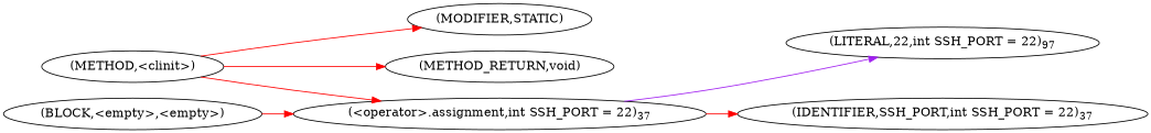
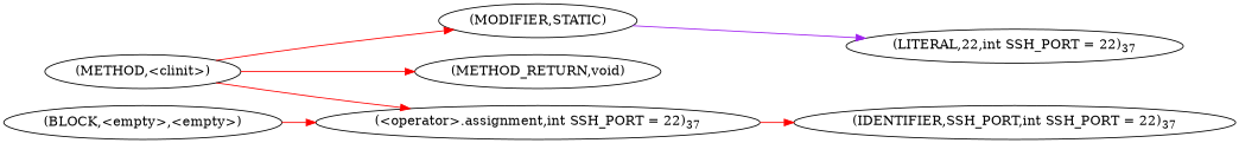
  digraph {
    rankdir=LR
    edge [color=red]
    n1 [label=<(METHOD,&lt;clinit&gt;)>]
    n2 [label=<(MODIFIER,STATIC)>]
    n3 [label=<(METHOD_RETURN,void)>]
    n4 [label=<(&lt;operator&gt;.assignment,int SSH_PORT = 22)<SUB>37</SUB>>]
    n5 [label=<(BLOCK,&lt;empty&gt;,&lt;empty&gt;)>]
    n6 [label=<(IDENTIFIER,SSH_PORT,int SSH_PORT = 22)<SUB>37</SUB>>]
-   n7 [label=<(LITERAL,22,int SSH_PORT = 22)<SUB>97</SUB>>]
+   n7 [label=<(LITERAL,22,int SSH_PORT = 22)<SUB>37</SUB>>]
    n1 -> n2
    n1 -> n3
    n1 -> n4
    n4 -> n6
-   n4 -> n7 [color=purple]
+   n2 -> n7 [color=purple]
    n5 -> n4
  }
